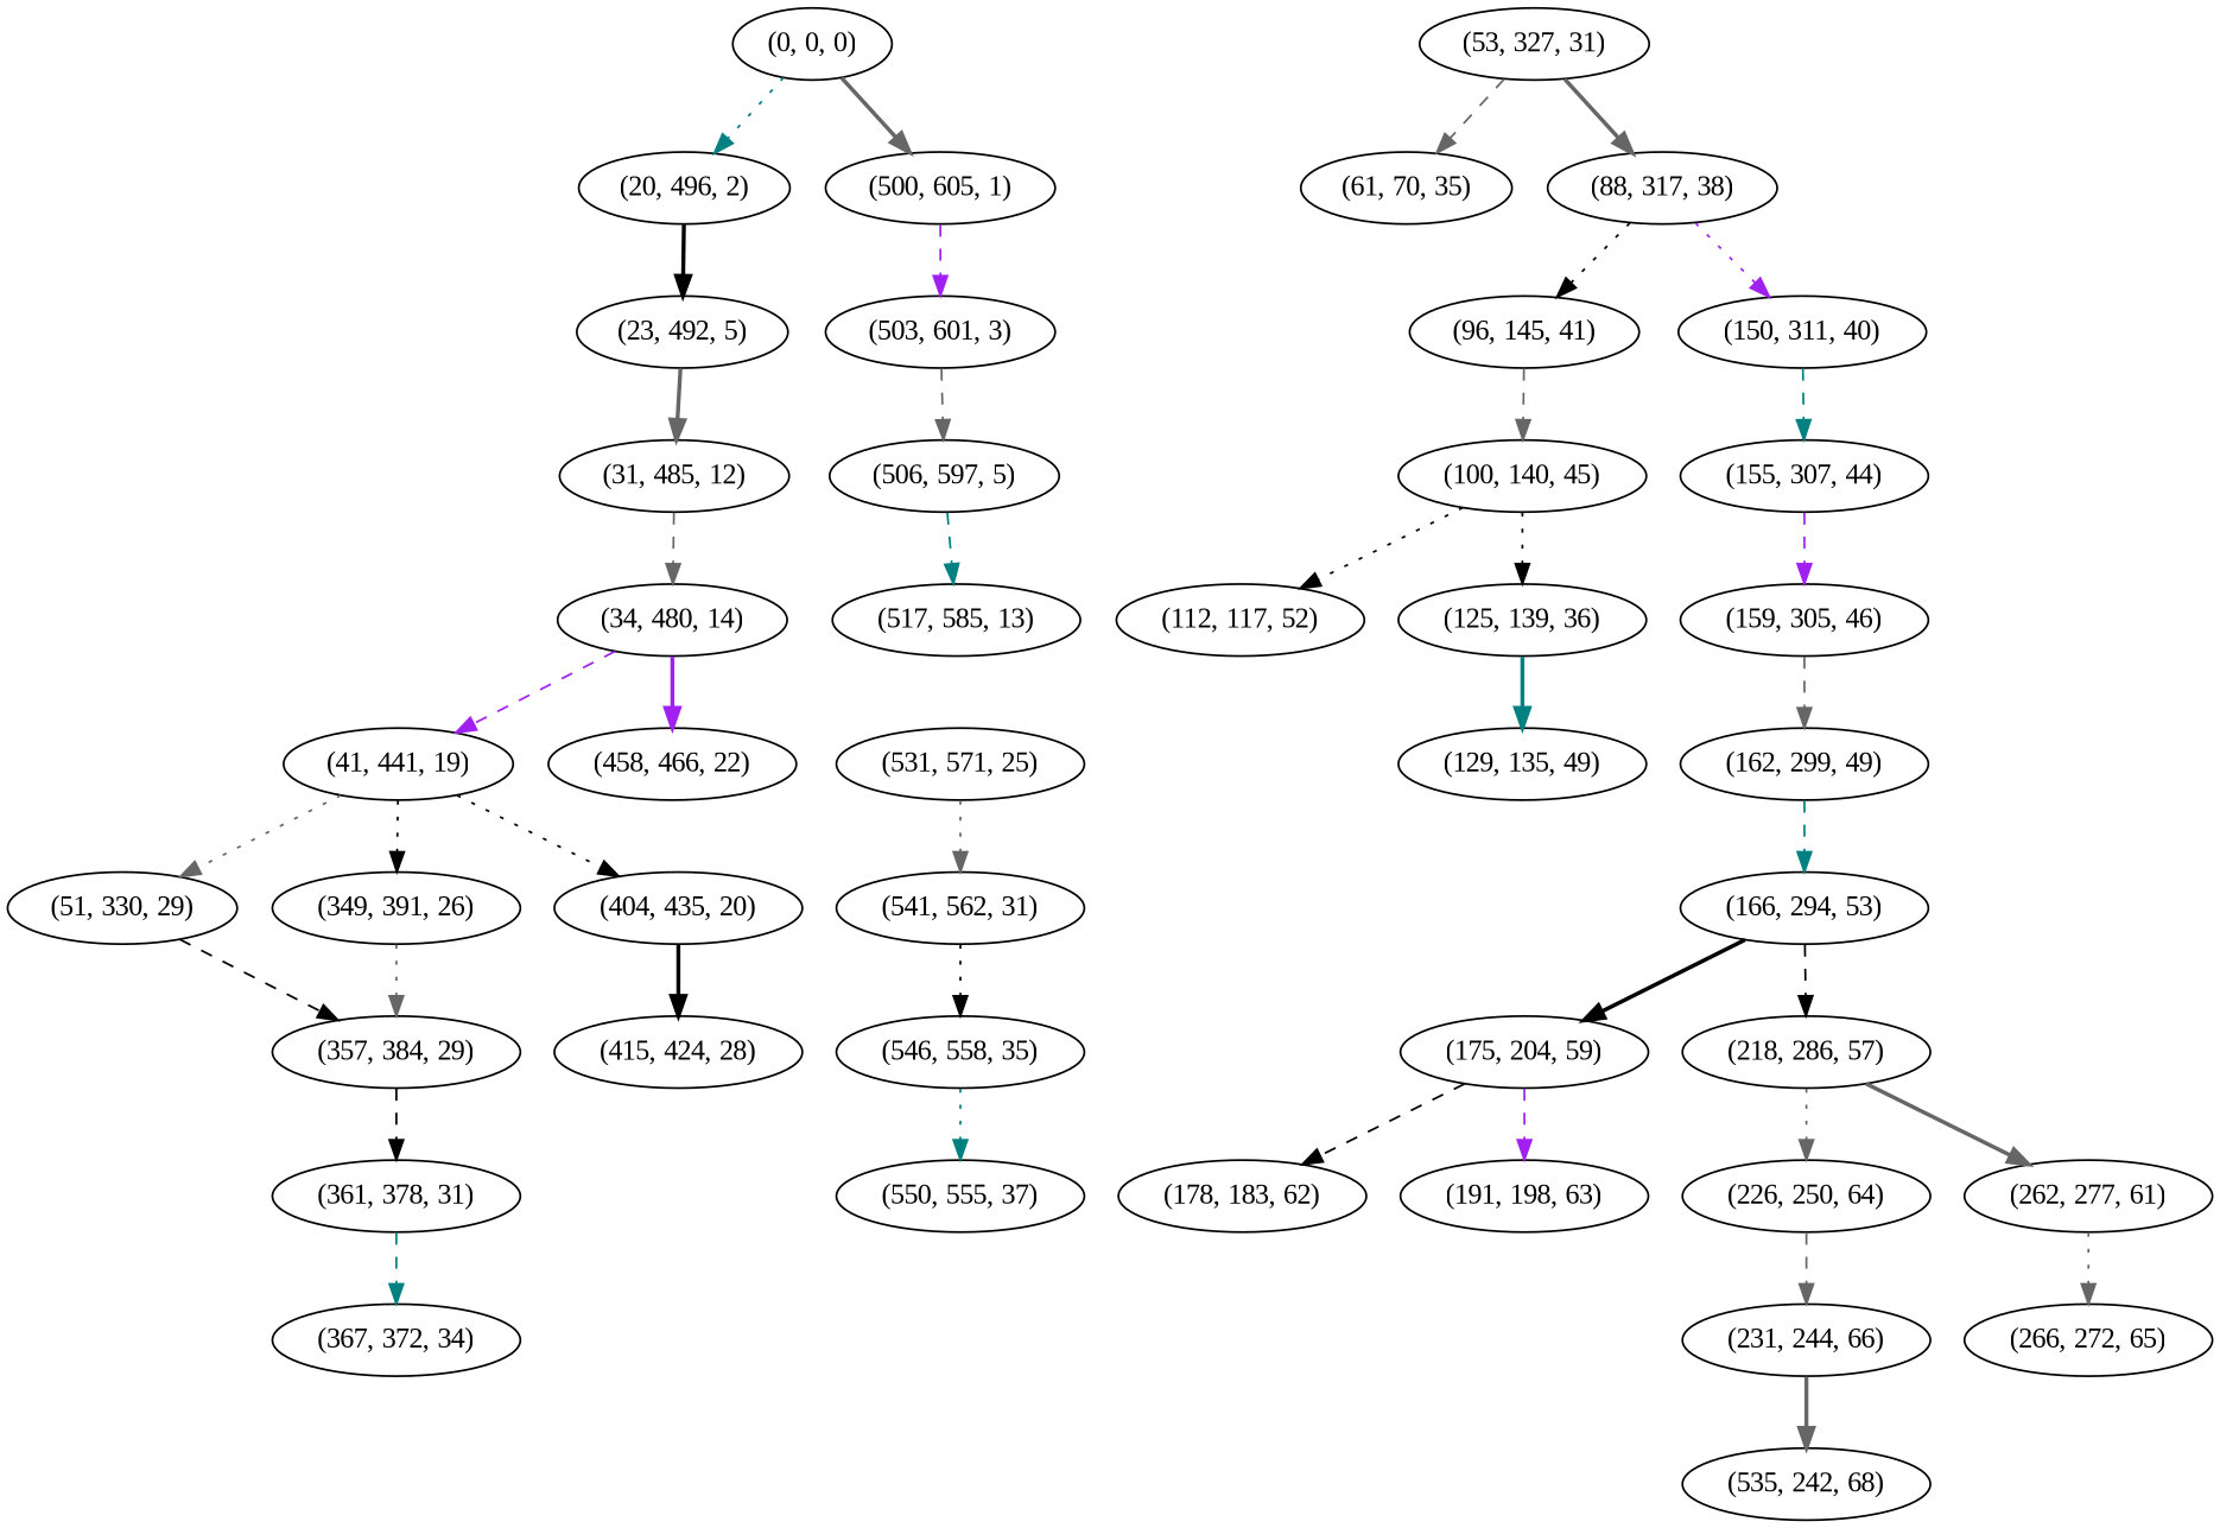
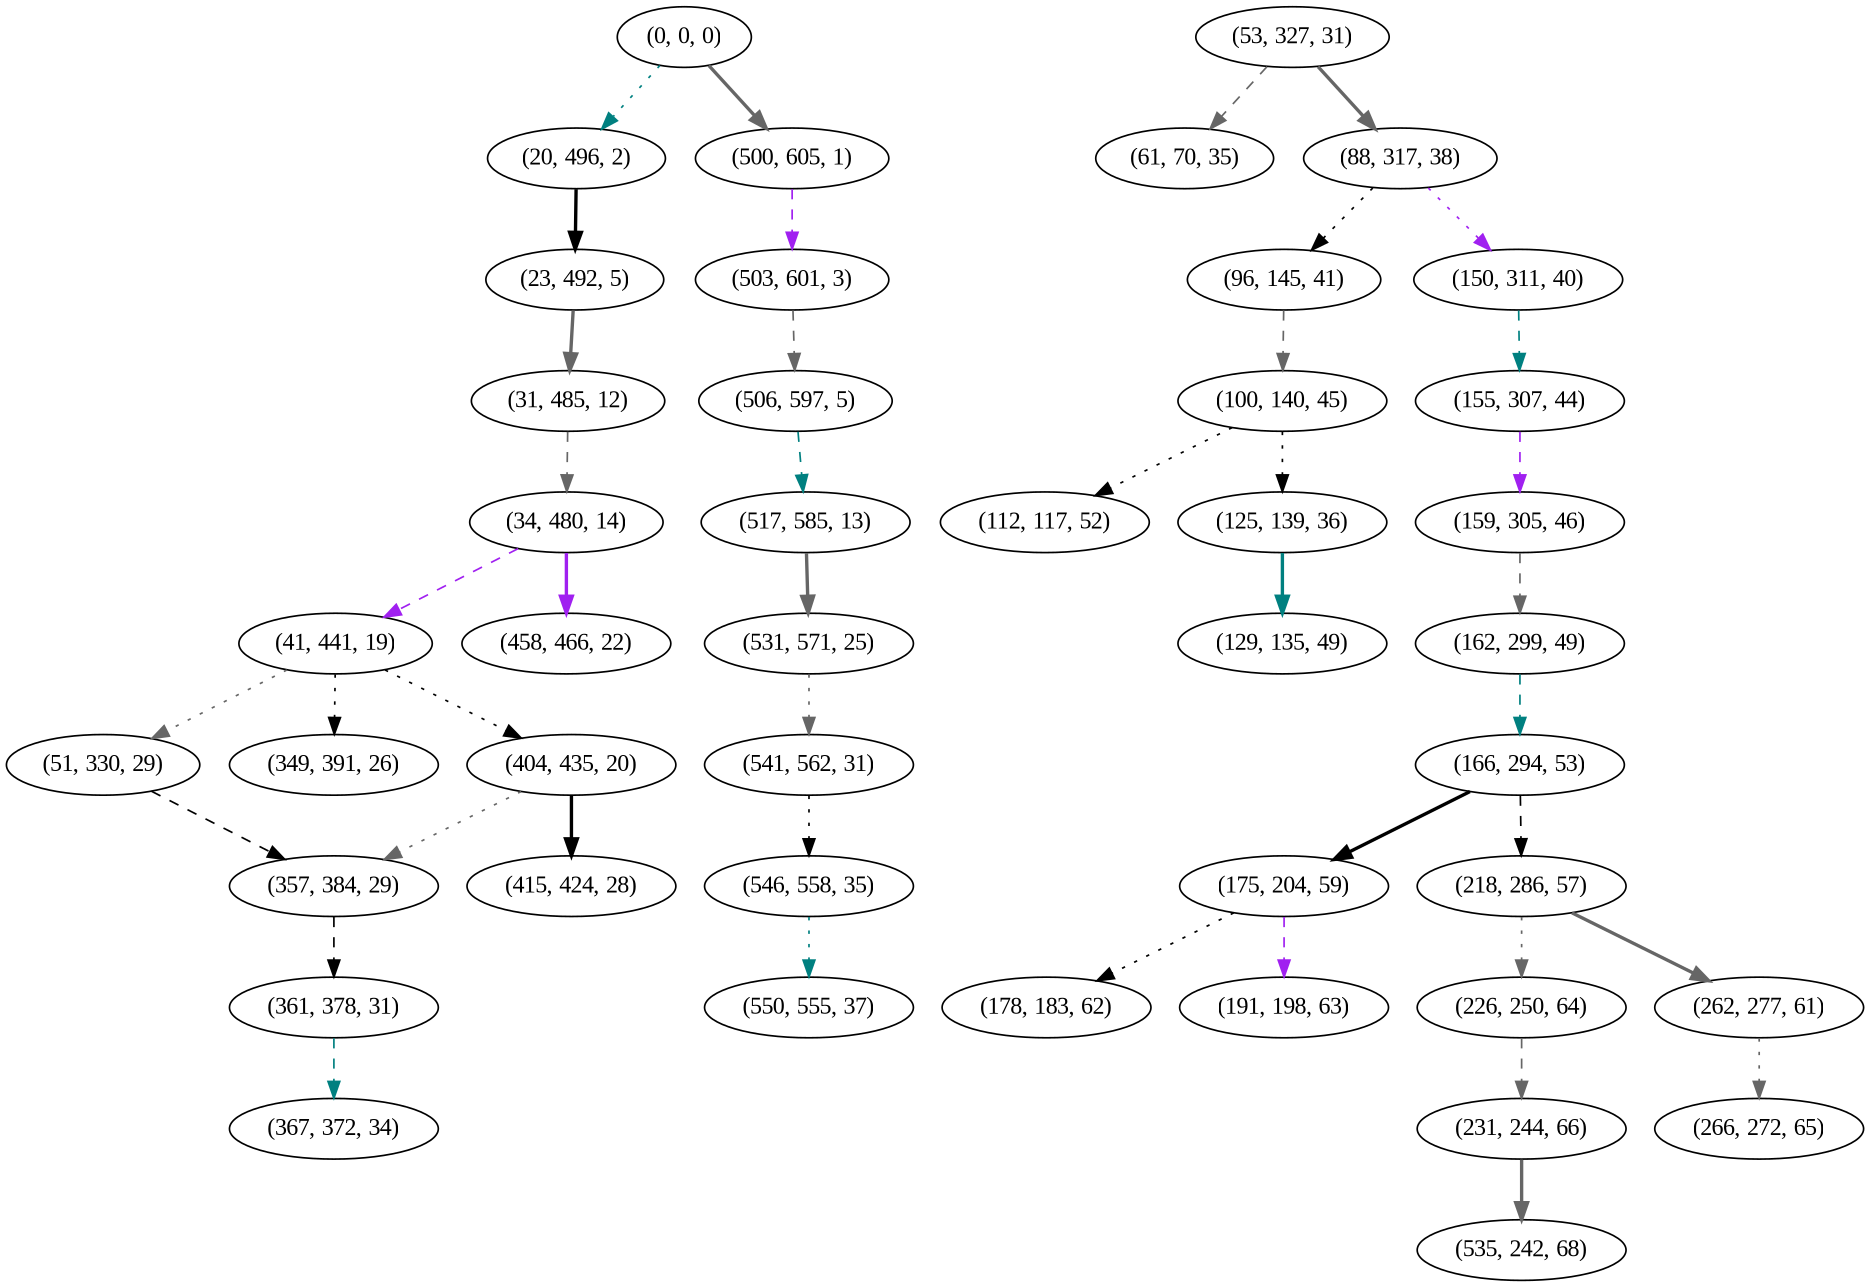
  digraph {
    fontname="Liberation Serif"
    node [fontname="Liberation Serif"]
    edge [color=gray40 fontname="Liberation Serif" style=dashed]
    "(0, 0, 0)"
    "(20, 496, 2)"
    "(500, 605, 1)"
    "(23, 492, 5)"
    "(503, 601, 3)"
    "(31, 485, 12)"
    "(34, 480, 14)"
    "(41, 441, 19)"
    "(458, 466, 22)"
    "(51, 330, 29)"
    "(349, 391, 26)"
    "(404, 435, 20)"
    "(357, 384, 29)"
    "(415, 424, 28)"
    "(53, 327, 31)"
    "(61, 70, 35)"
    "(88, 317, 38)"
    "(96, 145, 41)"
    "(150, 311, 40)"
    "(100, 140, 45)"
    "(155, 307, 44)"
    "(112, 117, 52)"
    n23 [label="(125, 139, 36)"]
    "(129, 135, 49)"
    "(159, 305, 46)"
    "(162, 299, 49)"
    "(166, 294, 53)"
    "(175, 204, 59)"
    "(218, 286, 57)"
    "(178, 183, 62)"
    "(191, 198, 63)"
    "(226, 250, 64)"
    "(262, 277, 61)"
    "(231, 244, 66)"
    "(266, 272, 65)"
    n36 [label="(535, 242, 68)"]
    "(361, 378, 31)"
    "(367, 372, 34)"
    "(506, 597, 5)"
    "(517, 585, 13)"
    "(531, 571, 25)"
    "(541, 562, 31)"
    "(546, 558, 35)"
    "(550, 555, 37)"
    "(0, 0, 0)" -> "(20, 496, 2)" [color=teal style=dotted]
    "(0, 0, 0)" -> "(500, 605, 1)" [style=bold]
    "(20, 496, 2)" -> "(23, 492, 5)" [color=black style=bold]
    "(500, 605, 1)" -> "(503, 601, 3)" [color=purple]
    "(23, 492, 5)" -> "(31, 485, 12)" [style=bold]
    "(503, 601, 3)" -> "(506, 597, 5)"
    "(31, 485, 12)" -> "(34, 480, 14)"
    "(34, 480, 14)" -> "(41, 441, 19)" [color=purple]
    "(34, 480, 14)" -> "(458, 466, 22)" [color=purple style=bold]
    "(41, 441, 19)" -> "(51, 330, 29)" [style=dotted]
    "(41, 441, 19)" -> "(349, 391, 26)" [color=black style=dotted]
    "(41, 441, 19)" -> "(404, 435, 20)" [color=black style=dotted]
    "(51, 330, 29)" -> "(357, 384, 29)" [color=black]
-   "(349, 391, 26)" -> "(357, 384, 29)" [style=dotted]
+   "(404, 435, 20)" -> "(357, 384, 29)" [style=dotted]
    "(404, 435, 20)" -> "(415, 424, 28)" [color=black style=bold]
    "(357, 384, 29)" -> "(361, 378, 31)" [color=black]
    "(53, 327, 31)" -> "(61, 70, 35)"
    "(53, 327, 31)" -> "(88, 317, 38)" [style=bold]
    "(88, 317, 38)" -> "(96, 145, 41)" [color=black style=dotted]
    "(88, 317, 38)" -> "(150, 311, 40)" [color=purple style=dotted]
    "(96, 145, 41)" -> "(100, 140, 45)"
    "(150, 311, 40)" -> "(155, 307, 44)" [color=teal]
    "(100, 140, 45)" -> "(112, 117, 52)" [color=black style=dotted]
    "(100, 140, 45)" -> n23 [color=black style=dotted]
    "(155, 307, 44)" -> "(159, 305, 46)" [color=purple]
    n23 -> "(129, 135, 49)" [color=teal style=bold]
    "(159, 305, 46)" -> "(162, 299, 49)"
    "(162, 299, 49)" -> "(166, 294, 53)" [color=teal]
    "(166, 294, 53)" -> "(175, 204, 59)" [color=black style=bold]
    "(166, 294, 53)" -> "(218, 286, 57)" [color=black]
-   "(175, 204, 59)" -> "(178, 183, 62)" [color=black]
+   "(175, 204, 59)" -> "(178, 183, 62)" [color=black style=dotted]
    "(175, 204, 59)" -> "(191, 198, 63)" [color=purple]
    "(218, 286, 57)" -> "(226, 250, 64)" [style=dotted]
    "(218, 286, 57)" -> "(262, 277, 61)" [style=bold]
    "(226, 250, 64)" -> "(231, 244, 66)"
    "(262, 277, 61)" -> "(266, 272, 65)" [style=dotted]
    "(231, 244, 66)" -> n36 [style=bold]
    "(361, 378, 31)" -> "(367, 372, 34)" [color=teal]
    "(506, 597, 5)" -> "(517, 585, 13)" [color=teal]
+   "(517, 585, 13)" -> "(531, 571, 25)" [style=bold]
    "(531, 571, 25)" -> "(541, 562, 31)" [style=dotted]
    "(541, 562, 31)" -> "(546, 558, 35)" [color=black style=dotted]
    "(546, 558, 35)" -> "(550, 555, 37)" [color=teal style=dotted]
  }
